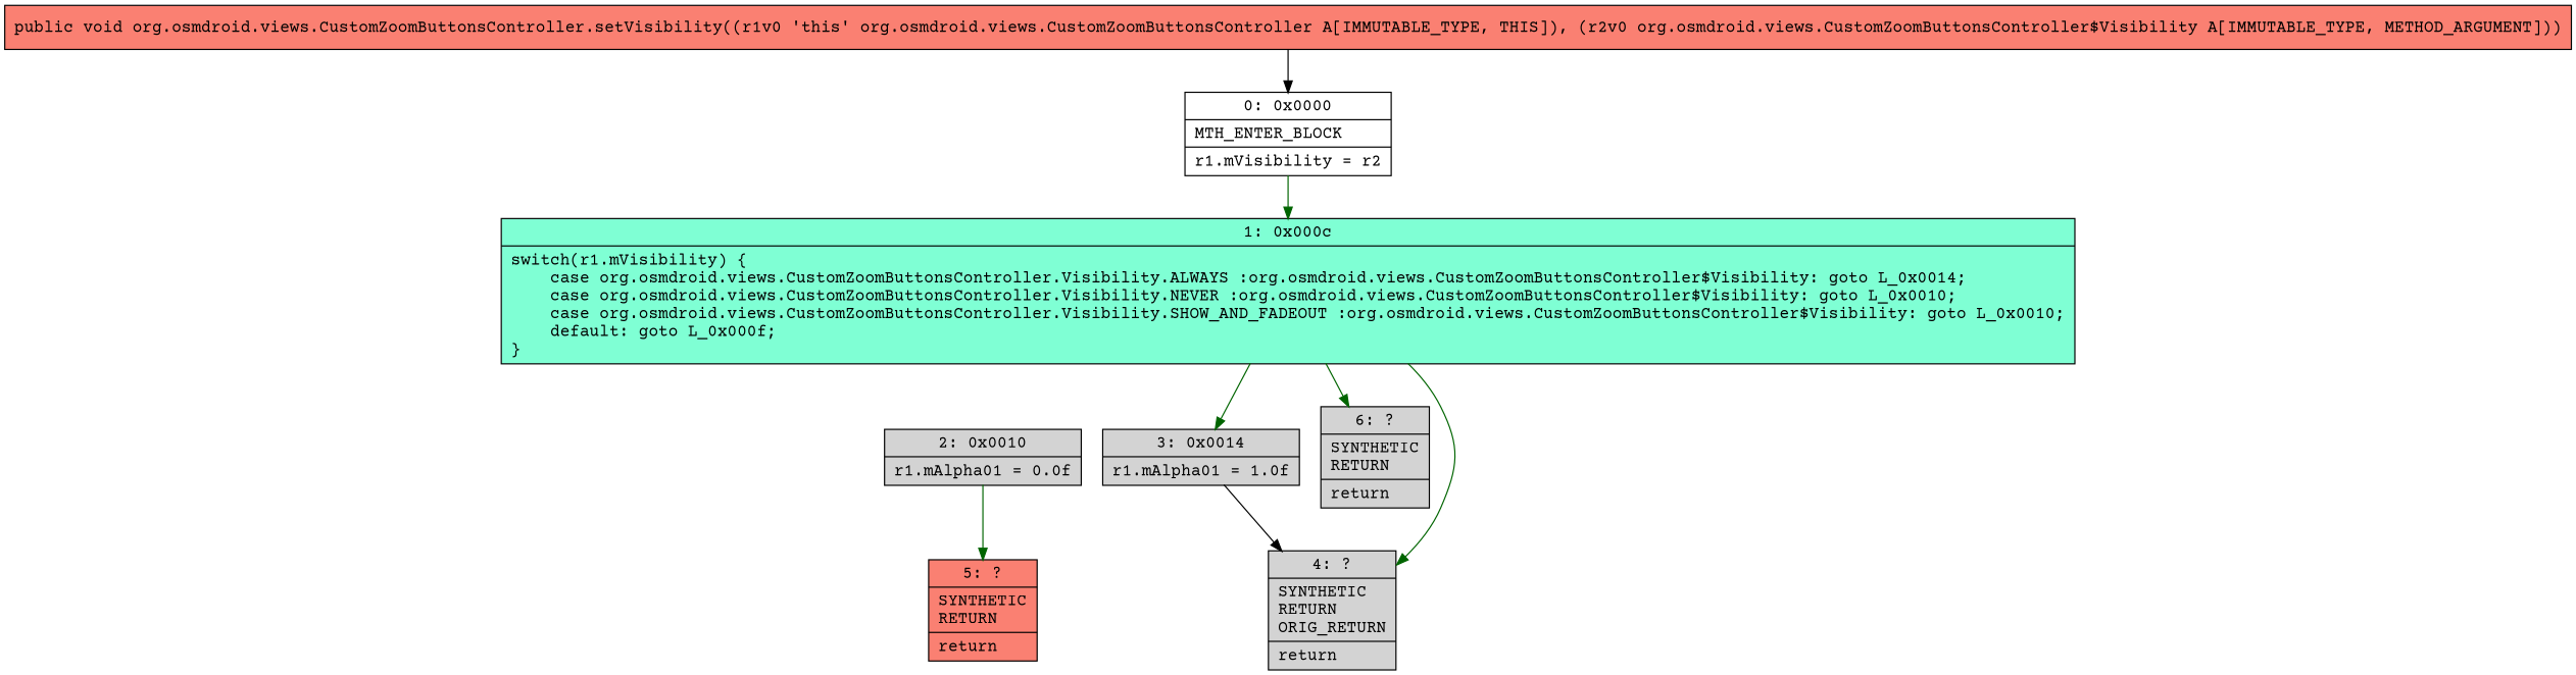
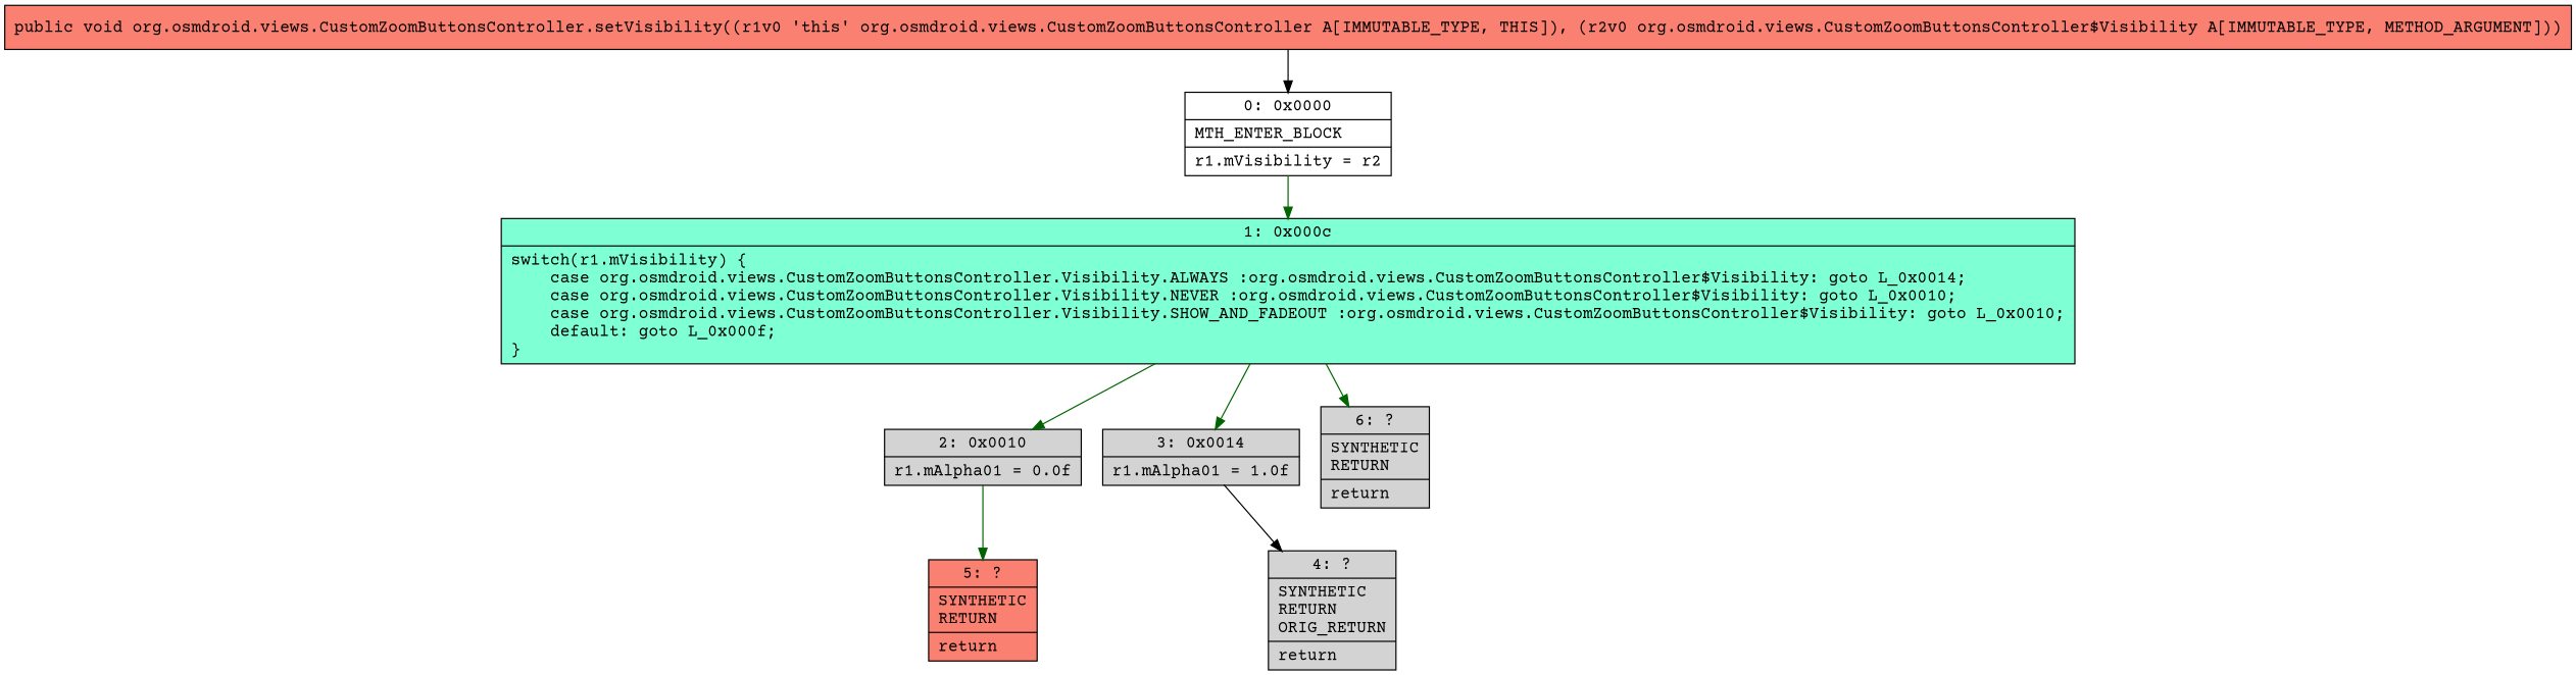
  digraph {
    fontname="Courier Prime"
    node [fillcolor=lightgrey fontname="Courier Prime" shape=record style=filled]
    edge [color=darkgreen fontname="Courier Prime"]
    n1 [fillcolor=white label="{0\:\ 0x0000|MTH_ENTER_BLOCK\l|r1.mVisibility = r2\l}"]
    n2 [fillcolor=aquamarine label="{1\:\ 0x000c|switch(r1.mVisibility) \{\l    case org.osmdroid.views.CustomZoomButtonsController.Visibility.ALWAYS :org.osmdroid.views.CustomZoomButtonsController$Visibility: goto L_0x0014;\l    case org.osmdroid.views.CustomZoomButtonsController.Visibility.NEVER :org.osmdroid.views.CustomZoomButtonsController$Visibility: goto L_0x0010;\l    case org.osmdroid.views.CustomZoomButtonsController.Visibility.SHOW_AND_FADEOUT :org.osmdroid.views.CustomZoomButtonsController$Visibility: goto L_0x0010;\l    default: goto L_0x000f;\l\}\l}"]
    n3 [label="{2\:\ 0x0010|r1.mAlpha01 = 0.0f\l}"]
    n4 [label="{3\:\ 0x0014|r1.mAlpha01 = 1.0f\l}"]
    n5 [label="{6\:\ ?|SYNTHETIC\lRETURN\l|return\l}"]
    n6 [fillcolor=salmon label="{5\:\ ?|SYNTHETIC\lRETURN\l|return\l}"]
    n7 [label="{4\:\ ?|SYNTHETIC\lRETURN\lORIG_RETURN\l|return\l}"]
    n8 [fillcolor=salmon label="{public void org.osmdroid.views.CustomZoomButtonsController.setVisibility((r1v0 'this' org.osmdroid.views.CustomZoomButtonsController A[IMMUTABLE_TYPE, THIS]), (r2v0 org.osmdroid.views.CustomZoomButtonsController$Visibility A[IMMUTABLE_TYPE, METHOD_ARGUMENT])) }"]
    n1 -> n2
-   n2 -> n7
+   n2 -> n3
    n2 -> n4
    n2 -> n5
    n3 -> n6
    n4 -> n7 [color=black]
    n8 -> n1 [color=black]
  }
